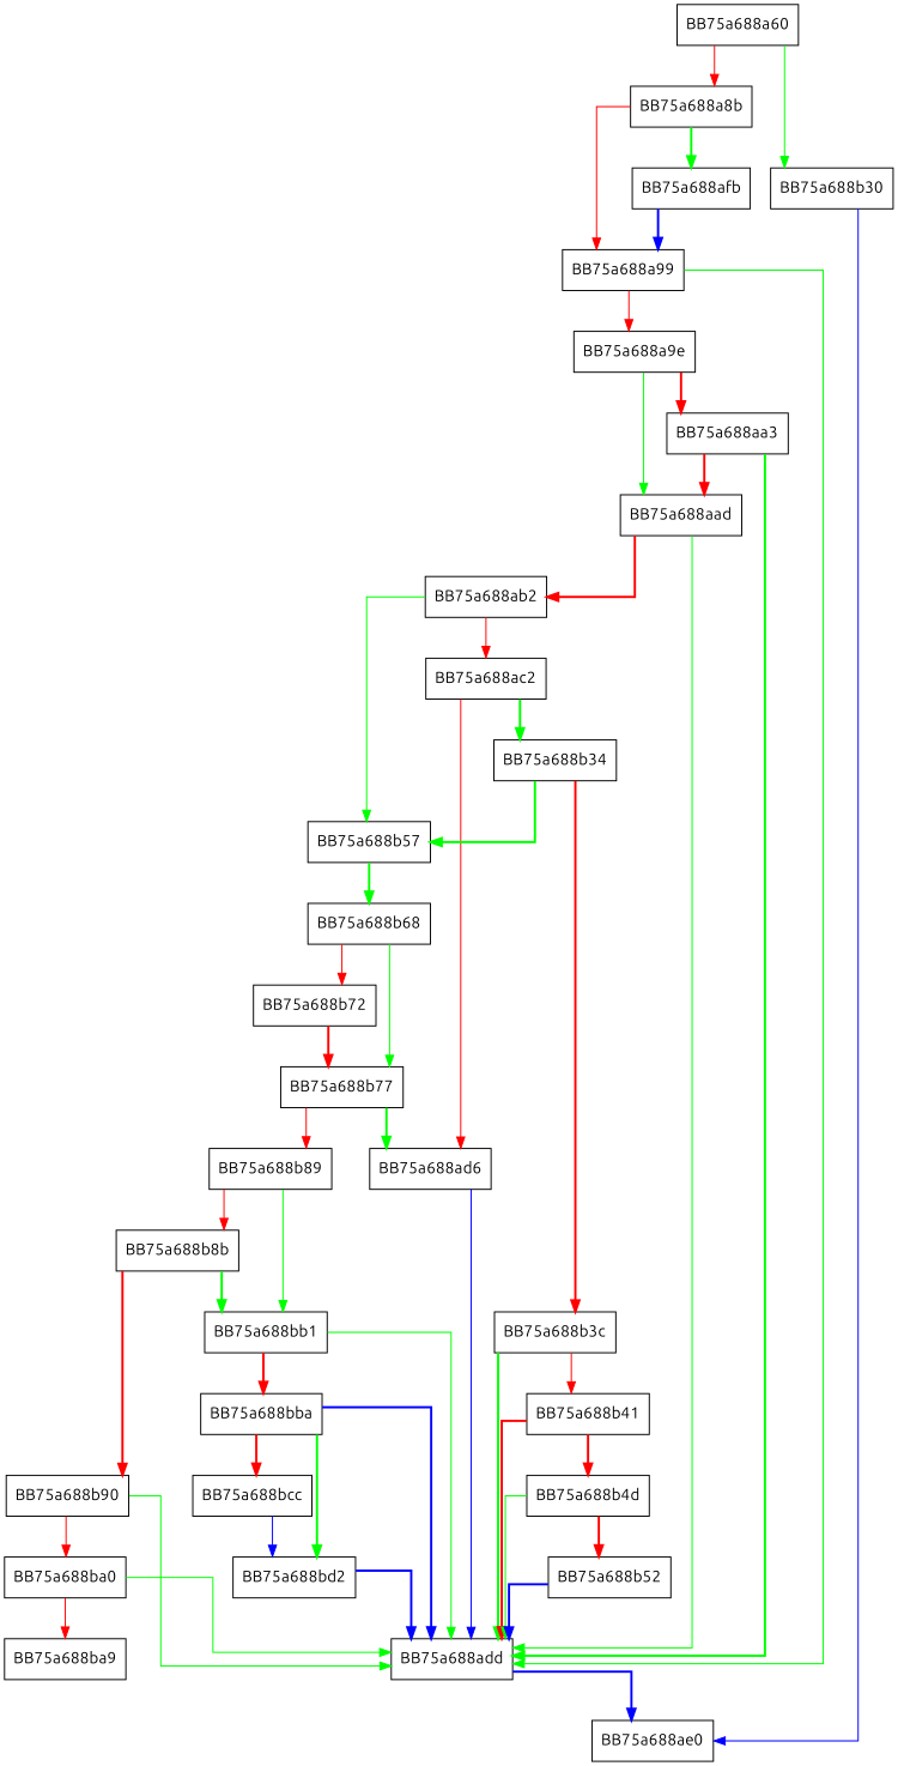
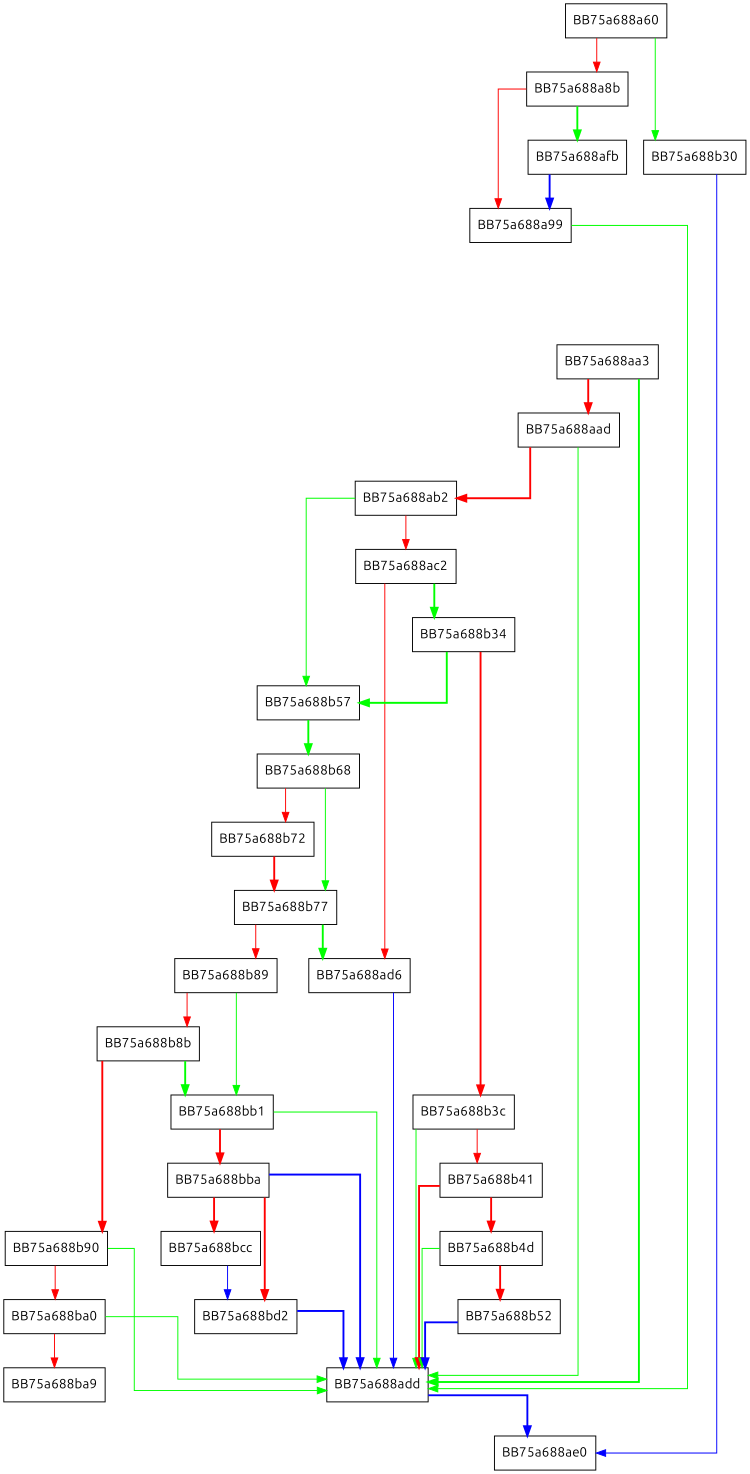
  digraph {
    fontname=Ubuntu
    splines=ortho
    node [fontname=Ubuntu shape=box]
    edge [color=red fontname=Ubuntu style=solid]
    BB75a688a60
    BB75a688b30
    BB75a688a8b
    BB75a688ae0
    BB75a688afb
    BB75a688a99
    BB75a688add
-   BB75a688a9e
    BB75a688aad
    BB75a688aa3
    BB75a688ab2
    BB75a688b57
    BB75a688ac2
    BB75a688b68
    BB75a688b34
    BB75a688ad6
    BB75a688b77
    BB75a688b72
    BB75a688b3c
    BB75a688b41
    BB75a688b4d
    BB75a688b52
    BB75a688b89
    BB75a688bb1
    BB75a688b8b
    BB75a688bba
    BB75a688b90
    BB75a688bd2
    BB75a688bcc
    BB75a688ba0
    BB75a688ba9
    BB75a688a60 -> BB75a688b30 [color=green]
    BB75a688a60 -> BB75a688a8b
    BB75a688b30 -> BB75a688ae0 [color=blue]
    BB75a688a8b -> BB75a688afb [color=green style=bold]
    BB75a688a8b -> BB75a688a99
    BB75a688afb -> BB75a688a99 [color=blue style=bold]
    BB75a688a99 -> BB75a688add [color=green]
-   BB75a688a99 -> BB75a688a9e
    BB75a688add -> BB75a688ae0 [color=blue style=bold]
-   BB75a688a9e -> BB75a688aad [color=green]
-   BB75a688a9e -> BB75a688aa3 [style=bold]
    BB75a688aad -> BB75a688add [color=green]
    BB75a688aad -> BB75a688ab2 [style=bold]
    BB75a688aa3 -> BB75a688add [color=green style=bold]
    BB75a688aa3 -> BB75a688aad [style=bold]
    BB75a688ab2 -> BB75a688b57 [color=green]
    BB75a688ab2 -> BB75a688ac2
    BB75a688b57 -> BB75a688b68 [color=green style=bold]
    BB75a688ac2 -> BB75a688b34 [color=green style=bold]
    BB75a688ac2 -> BB75a688ad6
    BB75a688b68 -> BB75a688b77 [color=green]
    BB75a688b68 -> BB75a688b72
    BB75a688b34 -> BB75a688b57 [color=green style=bold]
    BB75a688b34 -> BB75a688b3c [style=bold]
    BB75a688ad6 -> BB75a688add [color=blue]
    BB75a688b77 -> BB75a688ad6 [color=green style=bold]
    BB75a688b77 -> BB75a688b89
    BB75a688b72 -> BB75a688b77 [style=bold]
-   BB75a688b3c -> BB75a688add [color=green style=bold]
+   BB75a688b3c -> BB75a688add [color=green]
    BB75a688b3c -> BB75a688b41
    BB75a688b41 -> BB75a688add [style=bold]
    BB75a688b41 -> BB75a688b4d [style=bold]
    BB75a688b4d -> BB75a688add [color=green]
    BB75a688b4d -> BB75a688b52 [style=bold]
    BB75a688b52 -> BB75a688add [color=blue style=bold]
    BB75a688b89 -> BB75a688bb1 [color=green]
    BB75a688b89 -> BB75a688b8b
    BB75a688bb1 -> BB75a688add [color=green]
    BB75a688bb1 -> BB75a688bba [style=bold]
    BB75a688b8b -> BB75a688bb1 [color=green style=bold]
    BB75a688b8b -> BB75a688b90 [style=bold]
    BB75a688bba -> BB75a688add [color=blue style=bold]
-   BB75a688bba -> BB75a688bd2 [color=green style=bold]
+   BB75a688bba -> BB75a688bd2 [style=bold]
    BB75a688bba -> BB75a688bcc [style=bold]
    BB75a688b90 -> BB75a688add [color=green]
    BB75a688b90 -> BB75a688ba0
    BB75a688bd2 -> BB75a688add [color=blue style=bold]
    BB75a688bcc -> BB75a688bd2 [color=blue]
    BB75a688ba0 -> BB75a688add [color=green]
    BB75a688ba0 -> BB75a688ba9
  }
